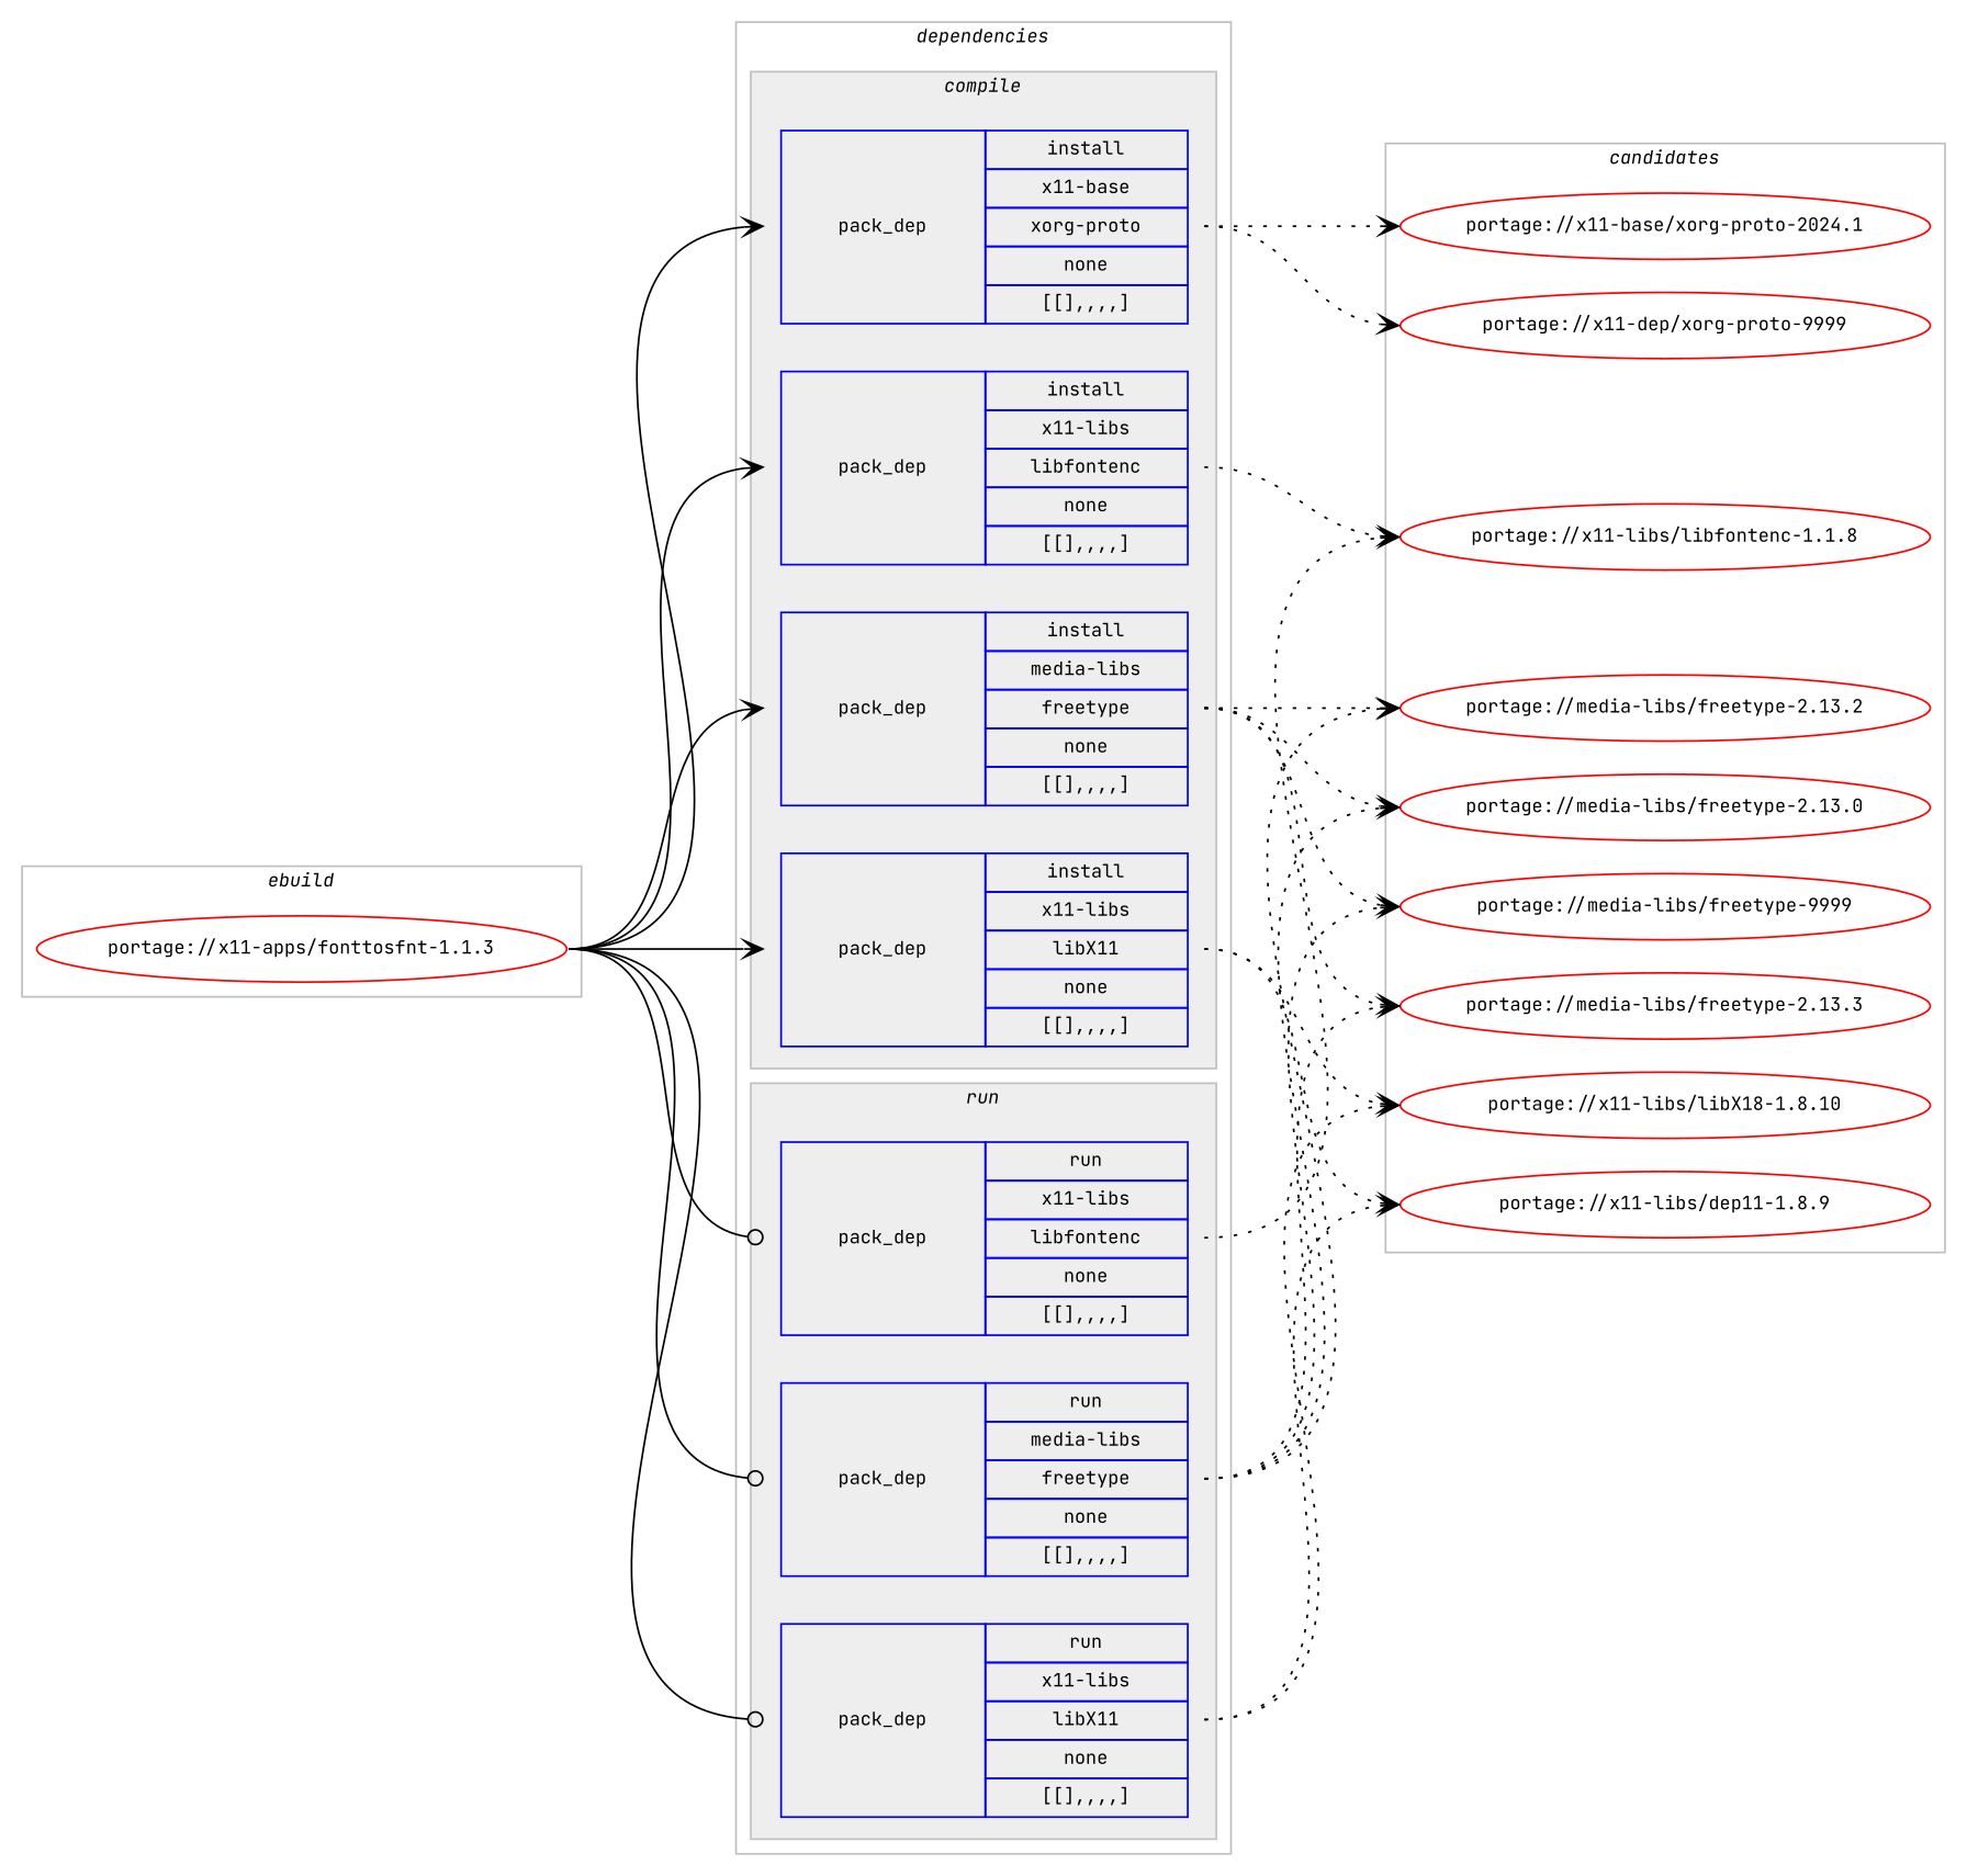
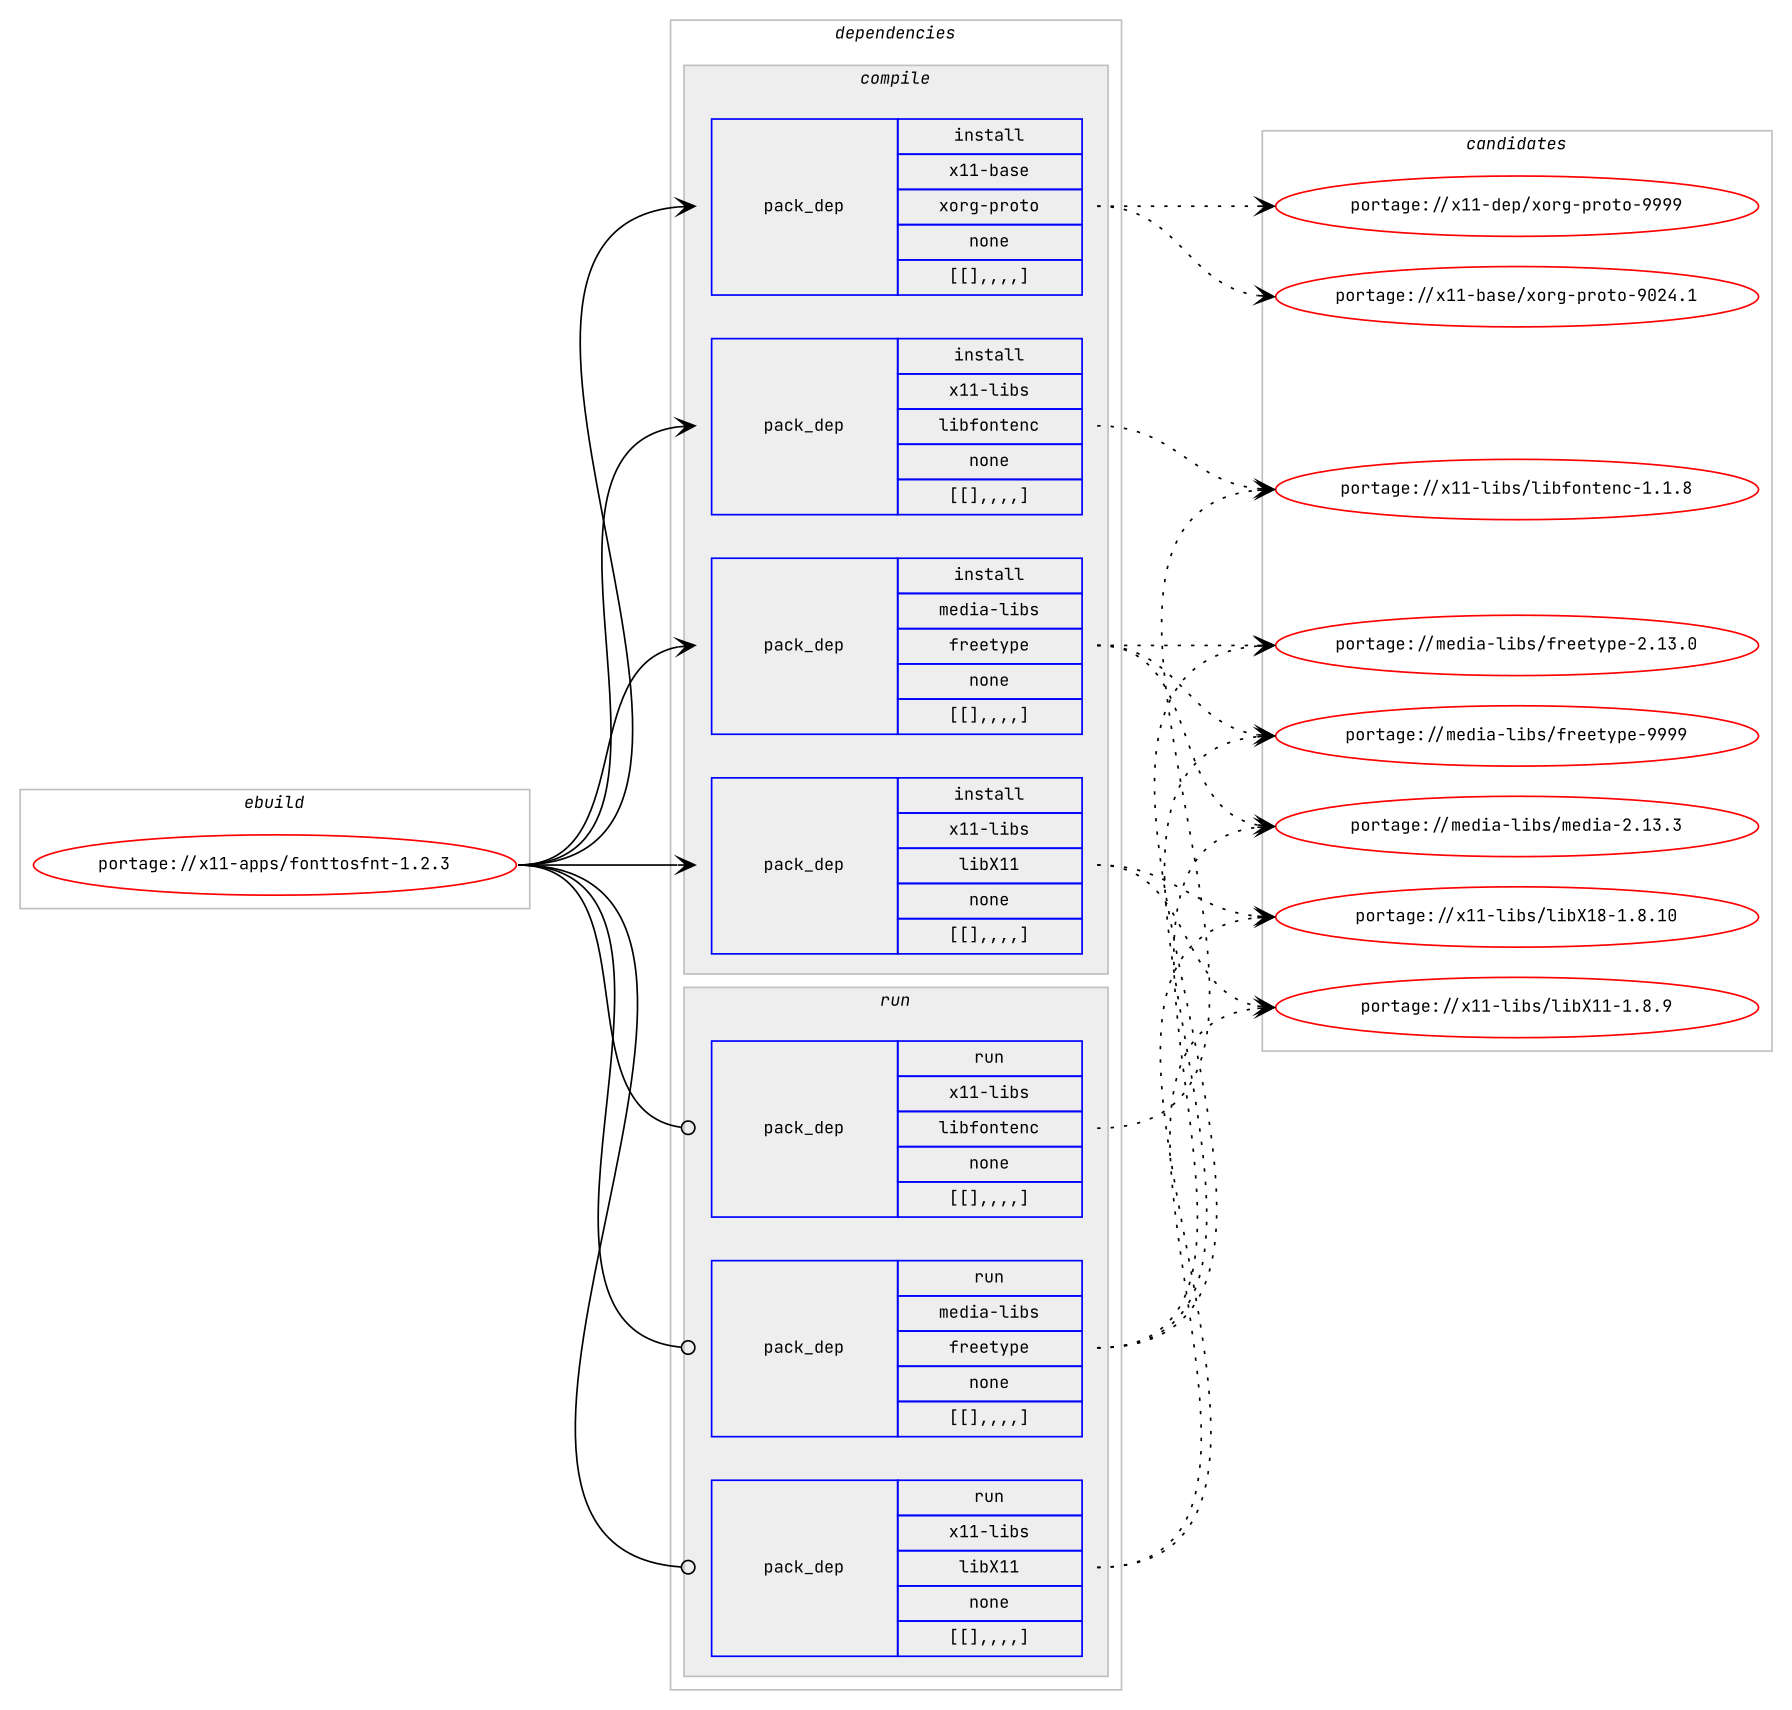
  digraph {
    compound=true
    concentrate=true
    fontname="JetBrains Mono"
    fontsize=10
    newrank=true
    rankdir=LR
    ranksep=1.5
    node [color=red fontname="JetBrains Mono" fontsize=10]
    edge [arrowhead=vee fontname="JetBrains Mono" headport=w style=dotted tailport=e weight=100]
-   n1 [label="portage://x11-apps/fonttosfnt-1.1.3" width=4]
+   n1 [label="portage://x11-apps/fonttosfnt-1.2.3" width=4]
    n2 [color=blue label=<<TABLE BORDER="0" CELLBORDER="1" CELLSPACING="0" CELLPADDING="4" WIDTH="220"><TR><TD ROWSPAN="6" CELLPADDING="30">pack_dep</TD></TR><TR><TD WIDTH="110">install</TD></TR><TR><TD>media-libs</TD></TR><TR><TD>freetype</TD></TR><TR><TD>none</TD></TR><TR><TD>[[],,,,]</TD></TR></TABLE>> shape=none]
    n3 [color=blue label=<<TABLE BORDER="0" CELLBORDER="1" CELLSPACING="0" CELLPADDING="4" WIDTH="220"><TR><TD ROWSPAN="6" CELLPADDING="30">pack_dep</TD></TR><TR><TD WIDTH="110">install</TD></TR><TR><TD>x11-base</TD></TR><TR><TD>xorg-proto</TD></TR><TR><TD>none</TD></TR><TR><TD>[[],,,,]</TD></TR></TABLE>> shape=none]
    n4 [color=blue label=<<TABLE BORDER="0" CELLBORDER="1" CELLSPACING="0" CELLPADDING="4" WIDTH="220"><TR><TD ROWSPAN="6" CELLPADDING="30">pack_dep</TD></TR><TR><TD WIDTH="110">install</TD></TR><TR><TD>x11-libs</TD></TR><TR><TD>libX11</TD></TR><TR><TD>none</TD></TR><TR><TD>[[],,,,]</TD></TR></TABLE>> shape=none]
    n5 [color=blue label=<<TABLE BORDER="0" CELLBORDER="1" CELLSPACING="0" CELLPADDING="4" WIDTH="220"><TR><TD ROWSPAN="6" CELLPADDING="30">pack_dep</TD></TR><TR><TD WIDTH="110">install</TD></TR><TR><TD>x11-libs</TD></TR><TR><TD>libfontenc</TD></TR><TR><TD>none</TD></TR><TR><TD>[[],,,,]</TD></TR></TABLE>> shape=none]
    n6 [color=blue label=<<TABLE BORDER="0" CELLBORDER="1" CELLSPACING="0" CELLPADDING="4" WIDTH="220"><TR><TD ROWSPAN="6" CELLPADDING="30">pack_dep</TD></TR><TR><TD WIDTH="110">run</TD></TR><TR><TD>media-libs</TD></TR><TR><TD>freetype</TD></TR><TR><TD>none</TD></TR><TR><TD>[[],,,,]</TD></TR></TABLE>> shape=none]
    n7 [color=blue label=<<TABLE BORDER="0" CELLBORDER="1" CELLSPACING="0" CELLPADDING="4" WIDTH="220"><TR><TD ROWSPAN="6" CELLPADDING="30">pack_dep</TD></TR><TR><TD WIDTH="110">run</TD></TR><TR><TD>x11-libs</TD></TR><TR><TD>libX11</TD></TR><TR><TD>none</TD></TR><TR><TD>[[],,,,]</TD></TR></TABLE>> shape=none]
    n8 [color=blue label=<<TABLE BORDER="0" CELLBORDER="1" CELLSPACING="0" CELLPADDING="4" WIDTH="220"><TR><TD ROWSPAN="6" CELLPADDING="30">pack_dep</TD></TR><TR><TD WIDTH="110">run</TD></TR><TR><TD>x11-libs</TD></TR><TR><TD>libfontenc</TD></TR><TR><TD>none</TD></TR><TR><TD>[[],,,,]</TD></TR></TABLE>> shape=none]
    n9 [label="portage://media-libs/freetype-9999" width=4]
-   n10 [label="portage://media-libs/freetype-2.13.3" width=4]
-   n11 [label="portage://media-libs/freetype-2.13.2" width=4]
+   n10 [label="portage://media-libs/media-2.13.3" width=4]
    n12 [label="portage://media-libs/freetype-2.13.0" width=4]
    n13 [label="portage://x11-dep/xorg-proto-9999" width=4]
-   n14 [label="portage://x11-base/xorg-proto-2024.1" width=4]
+   n14 [label="portage://x11-base/xorg-proto-9024.1" width=4]
    n15 [label="portage://x11-libs/libX18-1.8.10" width=4]
-   n16 [label="portage://x11-libs/dep11-1.8.9" width=4]
+   n16 [label="portage://x11-libs/libX11-1.8.9" width=4]
    n17 [label="portage://x11-libs/libfontenc-1.1.8" width=4]
    subgraph cluster_1 {
      color=gray
      label=<<i>ebuild</i>>
      n1
    }
    subgraph cluster_2 {
      color=gray
      label=<<i>dependencies</i>>
      subgraph cluster_3 {
        color=gray
        fillcolor="#eeeeee"
        label=<<i>compile</i>>
        style=filled
        subgraph sub_4 {
          color=gray
          fillcolor="#eeeeee"
          label=<<i>compile</i>>
          style=filled
          n2
        }
        subgraph sub_5 {
          color=gray
          fillcolor="#eeeeee"
          label=<<i>compile</i>>
          style=filled
          n3
        }
        subgraph sub_6 {
          color=gray
          fillcolor="#eeeeee"
          label=<<i>compile</i>>
          style=filled
          n4
        }
        subgraph sub_7 {
          color=gray
          fillcolor="#eeeeee"
          label=<<i>compile</i>>
          style=filled
          n5
        }
      }
      subgraph cluster_8 {
        color=gray
        fillcolor="#eeeeee"
        label=<<i>compile and run</i>>
        style=filled
      }
      subgraph cluster_9 {
        color=gray
        fillcolor="#eeeeee"
        label=<<i>run</i>>
        style=filled
        subgraph sub_10 {
          color=gray
          fillcolor="#eeeeee"
          label=<<i>run</i>>
          style=filled
          n6
        }
        subgraph sub_11 {
          color=gray
          fillcolor="#eeeeee"
          label=<<i>run</i>>
          style=filled
          n7
        }
        subgraph sub_12 {
          color=gray
          fillcolor="#eeeeee"
          label=<<i>run</i>>
          style=filled
          n8
        }
      }
    }
    subgraph cluster_13 {
      color=gray
      label=<<i>candidates</i>>
      rank=same
      subgraph sub_14 {
        color=black
        label=<<i>candidates</i>>
        nodesep=1
        rank=same
        n9
        n10
-       n11
        n12
      }
      subgraph sub_15 {
        color=black
        label=<<i>candidates</i>>
        nodesep=1
        rank=same
        n13
        n14
      }
      subgraph sub_16 {
        color=black
        label=<<i>candidates</i>>
        nodesep=1
        rank=same
        n15
        n16
      }
      subgraph sub_17 {
        color=black
        label=<<i>candidates</i>>
        nodesep=1
        rank=same
        n17
      }
      subgraph sub_18 {
        color=black
        label=<<i>candidates</i>>
        nodesep=1
        rank=same
        n9
        n10
-       n11
        n12
      }
      subgraph sub_19 {
        color=black
        label=<<i>candidates</i>>
        nodesep=1
        rank=same
        n15
        n16
      }
      subgraph sub_20 {
        color=black
        label=<<i>candidates</i>>
        nodesep=1
        rank=same
        n17
      }
    }
    n1 -> n2 [style=solid weight=20]
    n1 -> n3 [style=solid weight=20]
    n1 -> n4 [style=solid weight=20]
    n1 -> n5 [style=solid weight=20]
    n1 -> n6 [arrowhead=odot style=solid weight=20]
    n1 -> n7 [arrowhead=odot style=solid weight=20]
    n1 -> n8 [arrowhead=odot style=solid weight=20]
    n2 -> n9
    n2 -> n10
-   n2 -> n11
    n2 -> n12
    n3 -> n13
    n3 -> n14
    n4 -> n15
    n4 -> n16
    n5 -> n17
    n6 -> n9
    n6 -> n10
-   n6 -> n11
    n6 -> n12
    n7 -> n15
    n7 -> n16
    n8 -> n17
  }
